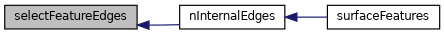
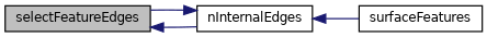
  digraph {
    rankdir=LR
    node [color=black fontname=Helvetica fontsize=10 shape=record]
    edge [color=midnightblue dir=back fontname=Helvetica fontsize=10 labelfontname=Helvetica labelfontsize=10 style=solid]
    n1 [fillcolor=grey75 fontcolor=black height=0.2 label=selectFeatureEdges style=filled width=0.4]
    n2 [height=0.2 label=nInternalEdges width=0.4]
    n3 [height=0.2 label=surfaceFeatures width=0.4]
    n1 -> n2
+   n2 -> n1
    n2 -> n3
  }
